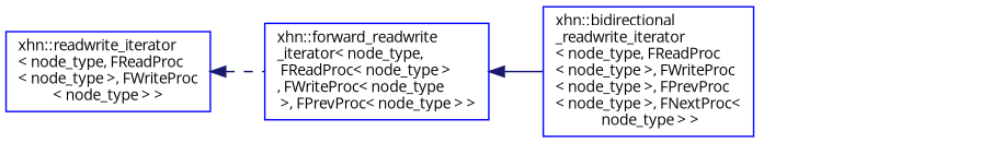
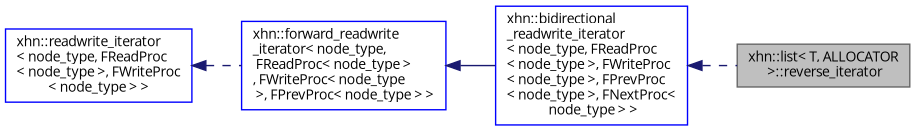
  digraph {
    rankdir=LR
    fontname="Open Sans"
    node [color=blue fillcolor=white fontname="Open Sans" fontsize=10 shape=record style=filled]
    edge [color=midnightblue dir=back fontname="Open Sans" fontsize=10 labelfontname=Helvetica labelfontsize=10 style=dashed]
+   n1 [color=gray40 fillcolor=grey75 fontcolor=black height=0.2 label="xhn::list\< T, ALLOCATOR\l \>::reverse_iterator" width=0.4]
    n2 [height=0.2 label="xhn::bidirectional\l_readwrite_iterator\l\< node_type, FReadProc\l\< node_type \>, FWriteProc\l\< node_type \>, FPrevProc\l\< node_type \>, FNextProc\<\l node_type \> \>" width=0.4]
    n3 [height=0.2 label="xhn::forward_readwrite\l_iterator\< node_type,\l FReadProc\< node_type \>\l, FWriteProc\< node_type\l \>, FPrevProc\< node_type \> \>" width=0.4]
    n4 [height=0.2 label="xhn::readwrite_iterator\l\< node_type, FReadProc\l\< node_type \>, FWriteProc\l\< node_type \> \>" width=0.4]
+   n2 -> n1
    n3 -> n2 [style=solid]
    n4 -> n3
  }
